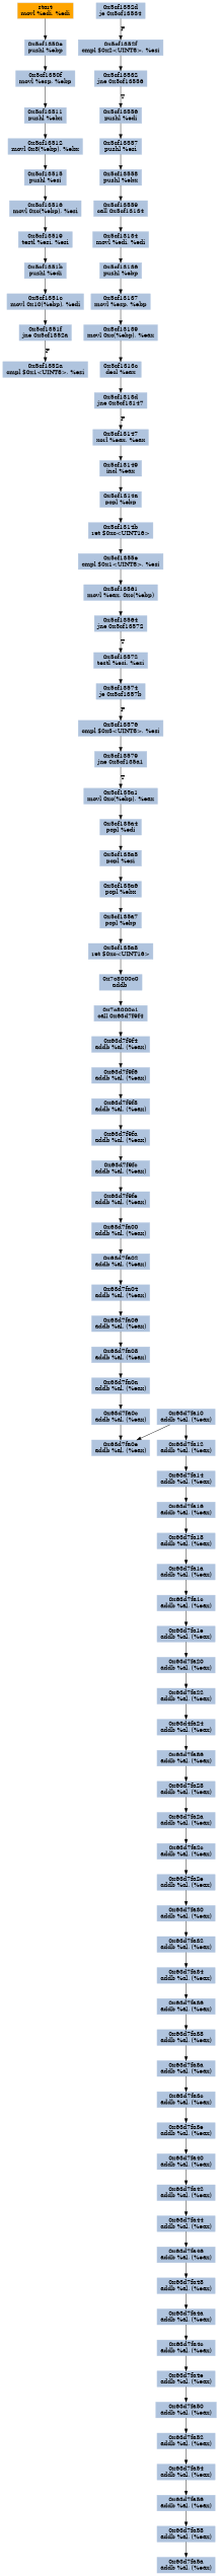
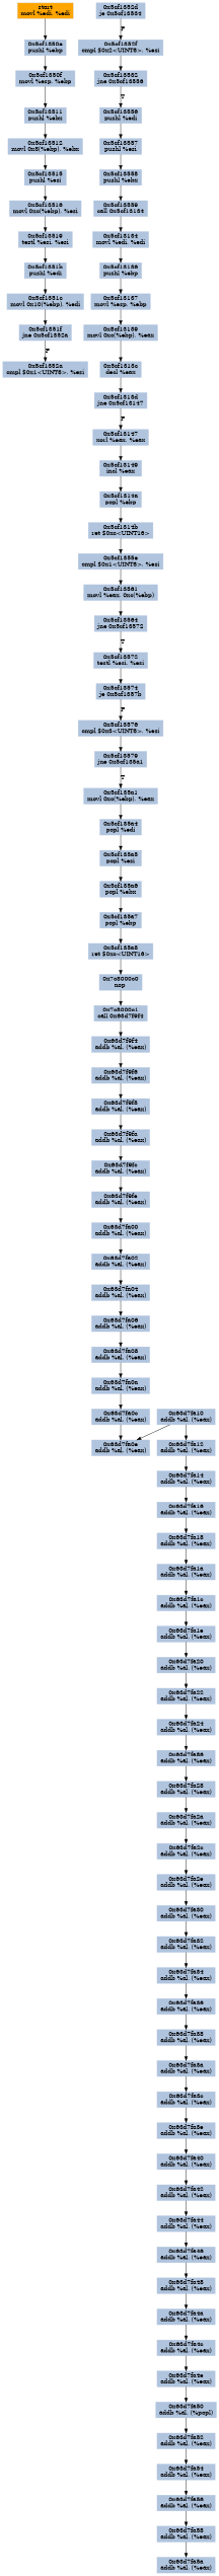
  digraph {
    node [color=lightsteelblue fillcolor=lightsteelblue shape=rectangle style=filled]
    edge [color="#000000"]
    n1 [color=lightgrey fillcolor=orange label="start\nmovl %edi, %edi"]
    n2 [label="0x5cf1350e\npushl %ebp"]
    n3 [label="0x5cf1350f\nmovl %esp, %ebp"]
    n4 [label="0x5cf13511\npushl %ebx"]
    n5 [label="0x5cf13512\nmovl 0x8(%ebp), %ebx"]
    n6 [label="0x5cf13515\npushl %esi"]
    n7 [label="0x5cf13516\nmovl 0xc(%ebp), %esi"]
    n8 [label="0x5cf13519\ntestl %esi, %esi"]
    n9 [label="0x5cf1351b\npushl %edi"]
    n10 [label="0x5cf1351c\nmovl 0x10(%ebp), %edi"]
    n11 [label="0x5cf1351f\njne 0x5cf1352a"]
    n12 [label="0x5cf1352a\ncmpl $0x1<UINT8>, %esi"]
    n13 [label="0x5cf1352d\nje 0x5cf13534"]
    n14 [label="0x5cf1352f\ncmpl $0x2<UINT8>, %esi"]
    n15 [label="0x5cf13532\njne 0x5cf13556"]
    n16 [label="0x5cf13556\npushl %edi"]
    n17 [label="0x5cf13557\npushl %esi"]
    n18 [label="0x5cf13558\npushl %ebx"]
    n19 [label="0x5cf13559\ncall 0x5cf13134"]
    n20 [label="0x5cf13134\nmovl %edi, %edi"]
    n21 [label="0x5cf13136\npushl %ebp"]
    n22 [label="0x5cf13137\nmovl %esp, %ebp"]
    n23 [label="0x8cf13139\nmovl 0xc(%ebp), %eax"]
    n24 [label="0x5cf1313c\ndecl %eax"]
    n25 [label="0x5cf1313d\njne 0x5cf13147"]
    n26 [label="0x5cf13147\nxorl %eax, %eax"]
    n27 [label="0x5cf13149\nincl %eax"]
    n28 [label="0x5cf1314a\npopl %ebp"]
    n29 [label="0x5cf1314b\nret $0xc<UINT16>"]
    n30 [label="0x5cf1355e\ncmpl $0x1<UINT8>, %esi"]
    n31 [label="0x5cf13561\nmovl %eax, 0xc(%ebp)"]
    n32 [label="0x5cf13564\njne 0x5cf13572"]
    n33 [label="0x5cf13572\ntestl %esi, %esi"]
    n34 [label="0x5cf13574\nje 0x5cf1357b"]
    n35 [label="0x5cf13576\ncmpl $0x3<UINT8>, %esi"]
    n36 [label="0x5cf13579\njne 0x5cf135a1"]
    n37 [label="0x5cf135a1\nmovl 0xc(%ebp), %eax"]
    n38 [label="0x5cf135a4\npopl %edi"]
    n39 [label="0x5cf135a5\npopl %esi"]
    n40 [label="0x5cf135a6\npopl %ebx"]
    n41 [label="0x5cf135a7\npopl %ebp"]
    n42 [label="0x5cf135a8\nret $0xc<UINT16>"]
-   n43 [label="0x7c8000c0\naddb "]
+   n43 [label="0x7c8000c0\nnop "]
    n44 [label="0x7c8000c1\ncall 0x63d7f9f4"]
    n45 [label="0x63d7f9f4\naddb %al, (%eax)"]
    n46 [label="0x63d7f9f6\naddb %al, (%eax)"]
    n47 [label="0x63d7f9f8\naddb %al, (%eax)"]
    n48 [label="0x63d7f9fa\naddb %al, (%eax)"]
    n49 [label="0x63d7f9fc\naddb %al, (%eax)"]
    n50 [label="0x63d7f9fe\naddb %al, (%eax)"]
    n51 [label="0x63d7fa00\naddb %al, (%eax)"]
    n52 [label="0x63d7fa02\naddb %al, (%eax)"]
    n53 [label="0x63d7fa04\naddb %al, (%eax)"]
    n54 [label="0x63d7fa06\naddb %al, (%eax)"]
    n55 [label="0x63d7fa08\naddb %al, (%eax)"]
    n56 [label="0x63d7fa0a\naddb %al, (%eax)"]
    n57 [label="0x63d7fa0c\naddb %al, (%eax)"]
    n58 [label="0x63d7fa0e\naddb %al, (%eax)"]
    n59 [label="0x63d7fa10\naddb %al, (%eax)"]
    n60 [label="0x63d7fa12\naddb %al, (%eax)"]
    n61 [label="0x63d7fa14\naddb %al, (%eax)"]
    n62 [label="0x63d7fa16\naddb %al, (%eax)"]
    n63 [label="0x63d7fa18\naddb %al, (%eax)"]
    n64 [label="0x63d7fa1a\naddb %al, (%eax)"]
    n65 [label="0x63d7fa1c\naddb %al, (%eax)"]
    n66 [label="0x63d7fa1e\naddb %al, (%eax)"]
    n67 [label="0x63d7fa20\naddb %al, (%eax)"]
    n68 [label="0x63d7fa22\naddb %al, (%eax)"]
-   n69 [label="0x63d4fa24\naddb %al, (%eax)"]
+   n69 [label="0x63d7fa24\naddb %al, (%eax)"]
    n70 [label="0x63d7fa86\naddb %al, (%eax)"]
    n71 [label="0x63d7fa28\naddb %al, (%eax)"]
    n72 [label="0x63d7fa2a\naddb %al, (%eax)"]
    n73 [label="0x63d7fa2c\naddb %al, (%eax)"]
    n74 [label="0x63d7fa2e\naddb %al, (%eax)"]
    n75 [label="0x63d7fa30\naddb %al, (%eax)"]
    n76 [label="0x63d7fa32\naddb %al, (%eax)"]
    n77 [label="0x63d7fa34\naddb %al, (%eax)"]
    n78 [label="0x63d7fa36\naddb %al, (%eax)"]
    n79 [label="0x63d7fa38\naddb %al, (%eax)"]
    n80 [label="0x63d7fa3a\naddb %al, (%eax)"]
    n81 [label="0x63d7fa3c\naddb %al, (%eax)"]
    n82 [label="0x63d7fa3e\naddb %al, (%eax)"]
    n83 [label="0x63d7fa40\naddb %al, (%eax)"]
    n84 [label="0x63d7fa42\naddb %al, (%eax)"]
    n85 [label="0x63d7fa44\naddb %al, (%eax)"]
    n86 [label="0x63d7fa46\naddb %al, (%eax)"]
    n87 [label="0x63d7fa48\naddb %al, (%eax)"]
    n88 [label="0x63d7fa4a\naddb %al, (%eax)"]
    n89 [label="0x63d7fa4c\naddb %al, (%eax)"]
    n90 [label="0x63d7fa4e\naddb %al, (%eax)"]
-   n91 [label="0x63d7fa50\naddb %al, (%eax)"]
+   n91 [label="0x63d7fa50\naddb %al, (%popl)"]
    n92 [label="0x63d7fa52\naddb %al, (%eax)"]
    n93 [label="0x63d7fa54\naddb %al, (%eax)"]
    n94 [label="0x63d7fa56\naddb %al, (%eax)"]
    n95 [label="0x63d7fa58\naddb %al, (%eax)"]
    n96 [label="0x63d7fa5a\naddb %al, (%eax)"]
    n1 -> n2
    n2 -> n3
    n3 -> n4
    n4 -> n5
    n5 -> n6
    n6 -> n7
    n7 -> n8
    n8 -> n9
    n9 -> n10
    n10 -> n11
    n11 -> n12 [label=F]
    n13 -> n14 [label=F]
    n14 -> n15
    n15 -> n16 [label=T]
    n16 -> n17
    n17 -> n18
    n18 -> n19
    n19 -> n20
    n20 -> n21
    n21 -> n22
    n22 -> n23
    n23 -> n24
    n24 -> n25
    n25 -> n26 [label=F]
    n26 -> n27
    n27 -> n28
    n28 -> n29
    n29 -> n30
    n30 -> n31
    n31 -> n32
    n32 -> n33 [label=T]
    n33 -> n34
    n34 -> n35 [label=F]
    n35 -> n36
    n36 -> n37 [label=T]
    n37 -> n38
    n38 -> n39
    n39 -> n40
    n40 -> n41
    n41 -> n42
    n42 -> n43
    n43 -> n44
    n44 -> n45
    n45 -> n46
    n46 -> n47
    n47 -> n48
    n48 -> n49
    n49 -> n50
    n50 -> n51
    n51 -> n52
    n52 -> n53
    n53 -> n54
    n54 -> n55
    n55 -> n56
    n56 -> n57
    n57 -> n58
    n59 -> n58
    n59 -> n60
    n60 -> n61
    n61 -> n62
    n62 -> n63
    n63 -> n64
    n64 -> n65
    n65 -> n66
    n66 -> n67
    n67 -> n68
    n68 -> n69
    n69 -> n70
    n70 -> n71
    n71 -> n72
    n72 -> n73
    n73 -> n74
    n74 -> n75
    n75 -> n76
    n76 -> n77
    n77 -> n78
    n78 -> n79
    n79 -> n80
    n80 -> n81
    n81 -> n82
    n82 -> n83
    n83 -> n84
    n84 -> n85
    n85 -> n86
    n86 -> n87
    n87 -> n88
    n88 -> n89
    n89 -> n90
    n90 -> n91
    n91 -> n92
    n92 -> n93
    n93 -> n94
    n94 -> n95
    n95 -> n96
  }
